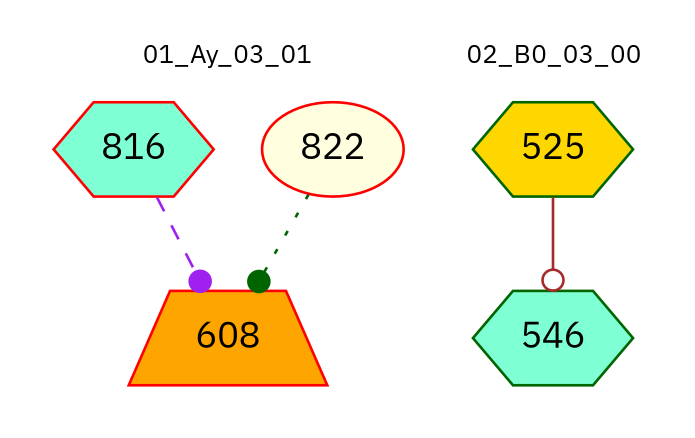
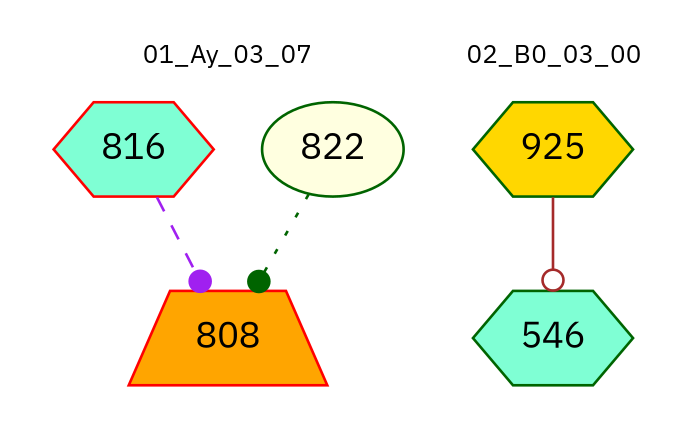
  digraph {
    fontname="IBM Plex Sans"
    node [color=red fillcolor=aquamarine fontname="IBM Plex Sans" shape=hexagon style=filled]
    edge [arrowhead=dot fontname="IBM Plex Sans"]
-   n1 [fillcolor=lightyellow label=822 shape=ellipse]
-   n2 [fillcolor=orange label=608 shape=trapezium]
+   n1 [color=darkgreen fillcolor=lightyellow label=822 shape=ellipse]
+   n2 [fillcolor=orange label=808 shape=trapezium]
    n3 [label=816]
-   n4 [color=darkgreen fillcolor=gold label=525]
+   n4 [color=darkgreen fillcolor=gold label=925]
    n5 [color=darkgreen label=546]
    subgraph cluster_1 {
      color=white
      fontsize=10
-     label="01_Ay_03_01"
+     label="01_Ay_03_07"
      n1
      n2
      n3
    }
    subgraph cluster_2 {
      color=white
      fontsize=10
      label="02_B0_03_00"
      n4
      n5
    }
    n1 -> n2 [color=darkgreen style=dotted]
    n3 -> n2 [color=purple style=dashed]
    n4 -> n5 [arrowhead=odot color=brown style=solid]
  }
